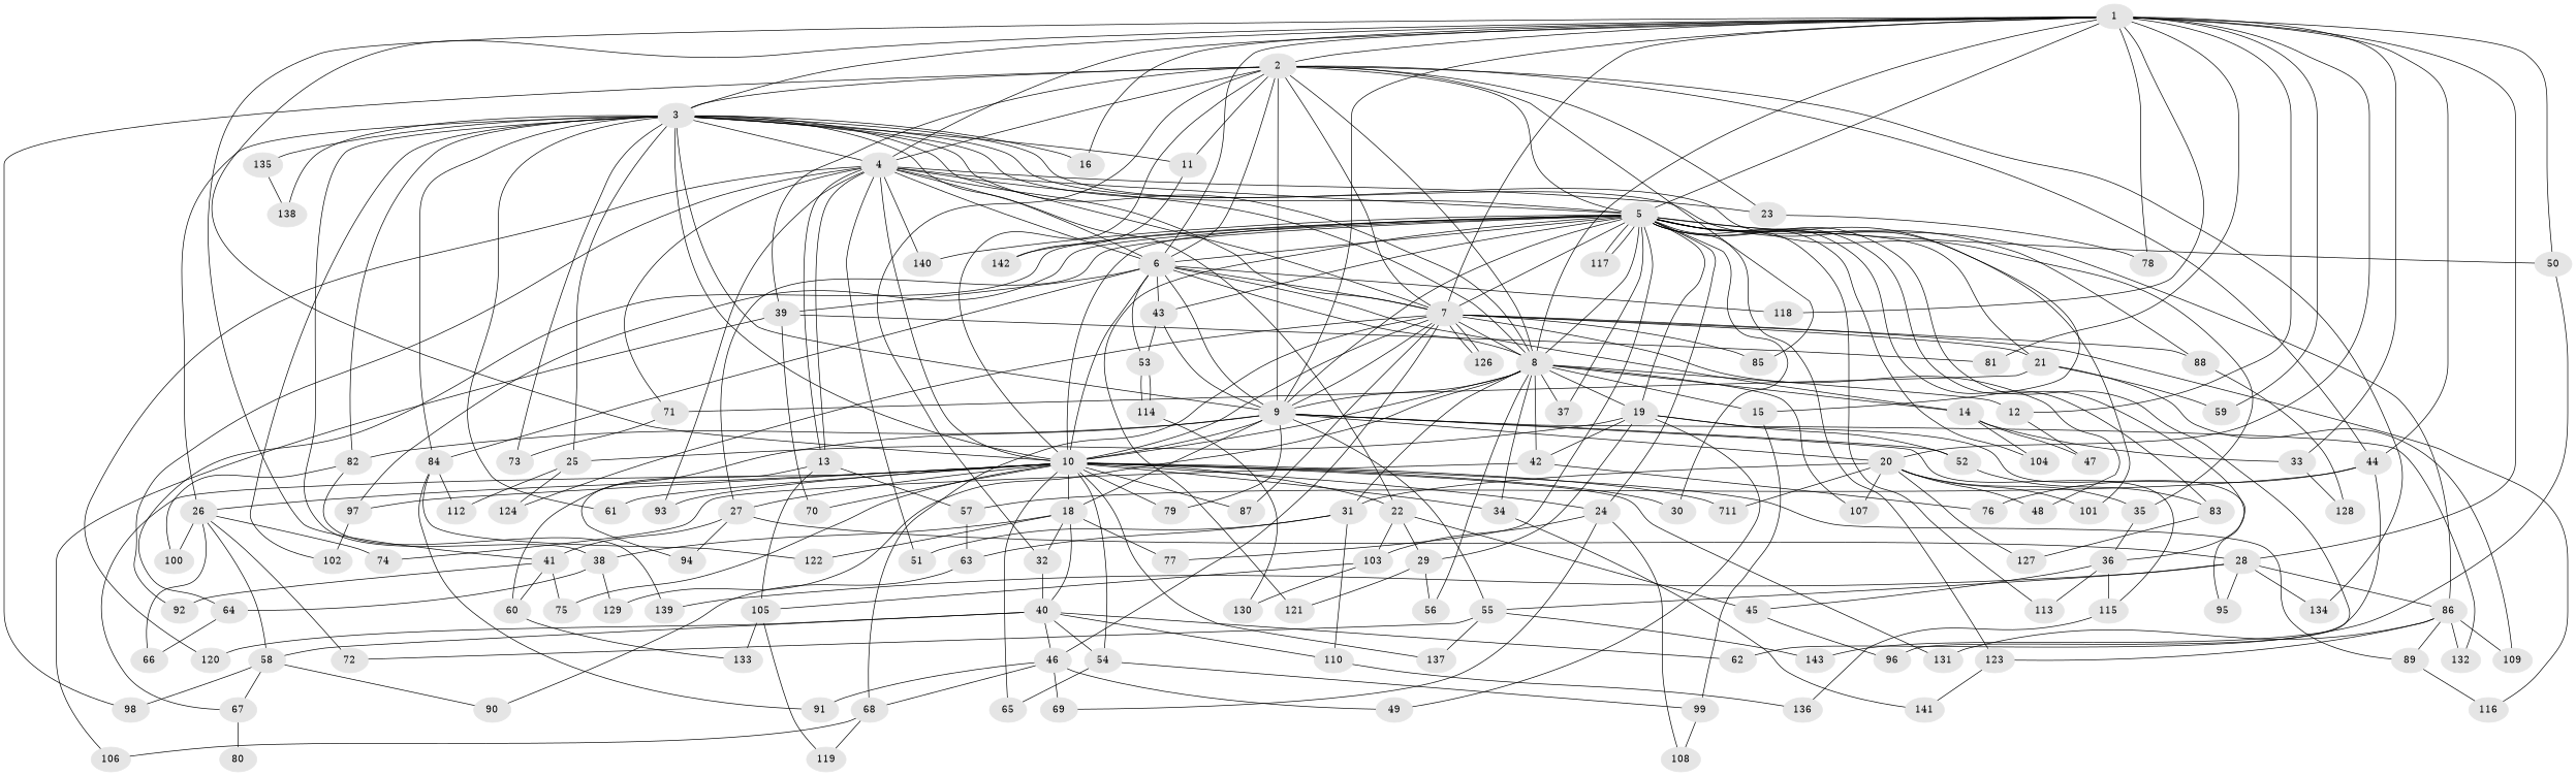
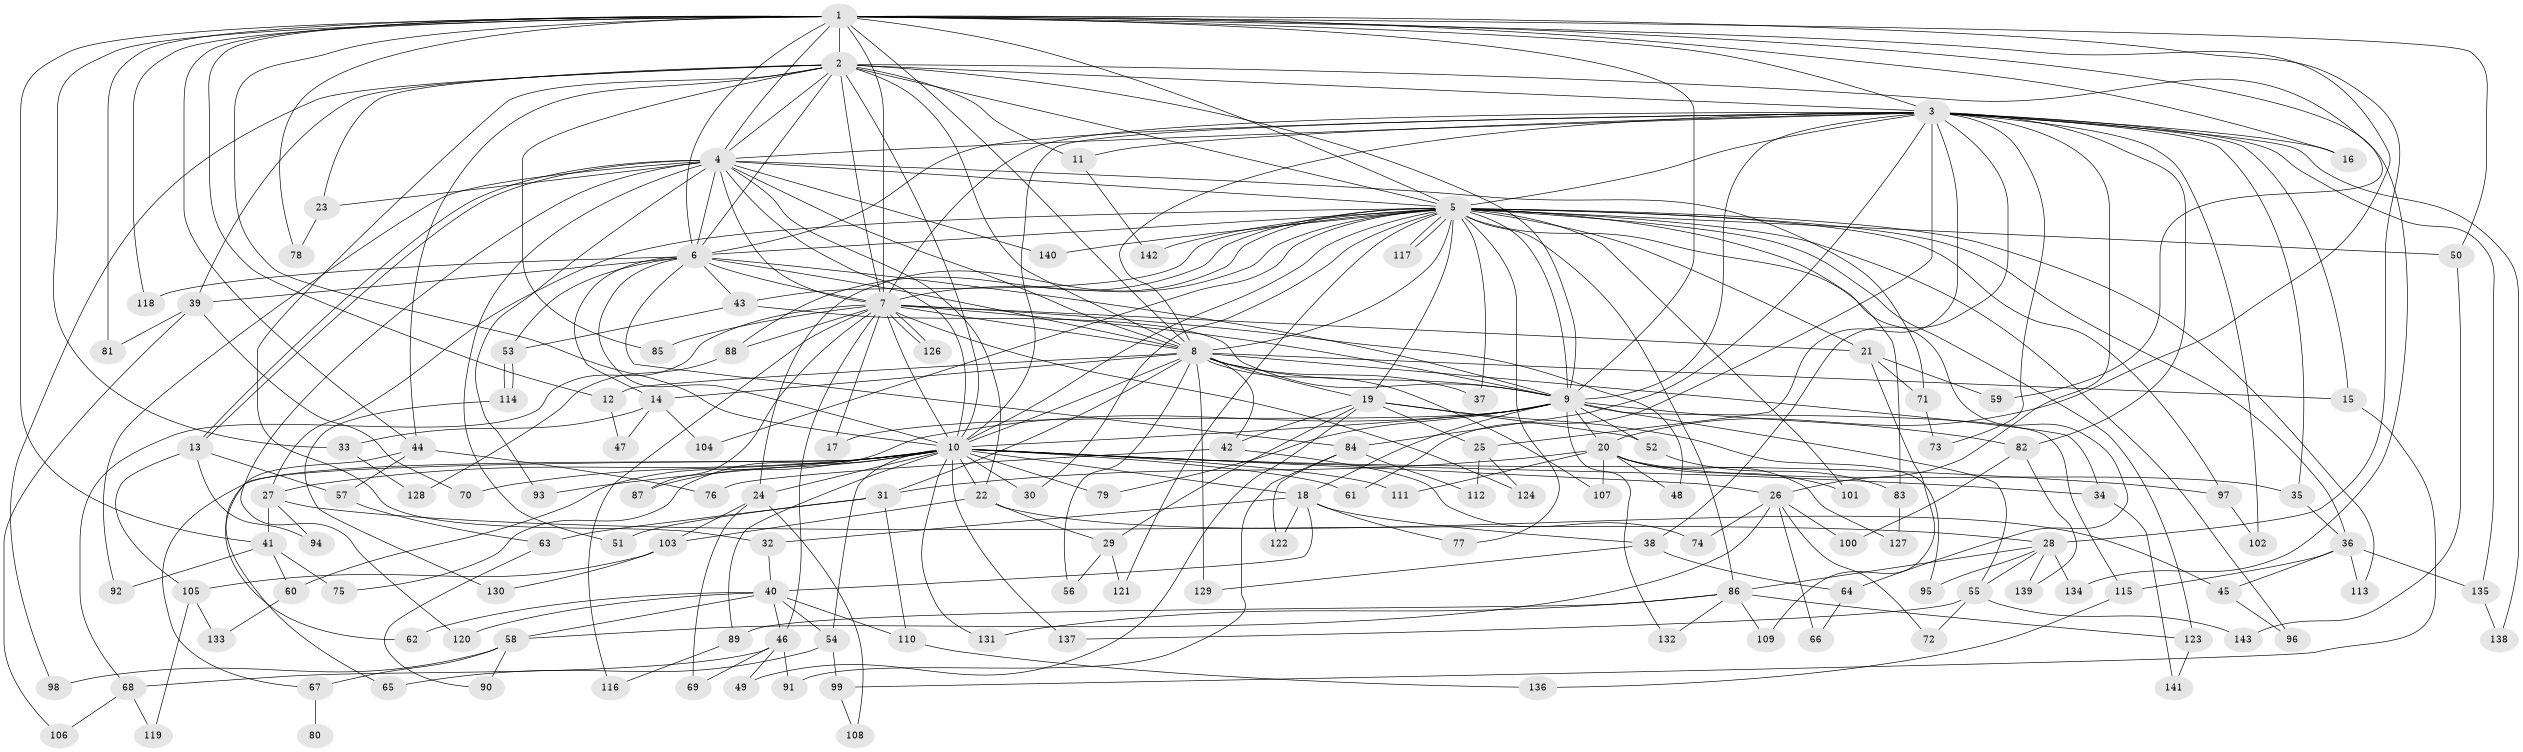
  graph {
    node [color=gray90 style=filled]
    1
    2
    3
    4
    5
    6
    7
    8
    9
    10
    12
    16
    20
    28
    33
    41
    44
    50
    59
    78
    81
    118
    11
    23
    32
    39
    85
    98
    134
    15
    25
    26
    35
    38
    61
    73
    82
    84
    102
    135
    138
    13
    22
    51
    71
    92
    93
    120
    140
    19
    21
    24
    27
    30
    36
    37
    43
    64
    77
    83
    86
    88
    96
    97
    101
    104
    113
    117
    121
    123
    142
    14
    53
+   17
    46
    48
    68
    87
    116
    124
    126
    31
    34
    42
    56
    107
    129
    18
    52
    55
    60
    79
    115
    132
    54
    65
    67
    70
    75
    89
-   111 [label=711]
+   111
    131
    137
    47
    127
    95
    139
    128
    57
    62
    76
    143
    40
    106
    99
    112
    58
    66
    72
    74
    100
    122
    91
    94
    105
    29
    45
    103
    49
    109
    69
    108
    141
    114
    119
    63
    110
    133
    136
    80
    130
    90
    1 -- 2
    1 -- 3
    1 -- 4
    1 -- 5
    1 -- 6
    1 -- 7
    1 -- 8
    1 -- 9
    1 -- 10
    1 -- 12
    1 -- 16
    1 -- 20
    1 -- 28
    1 -- 33
    1 -- 41
    1 -- 44
    1 -- 50
    1 -- 59
    1 -- 78
    1 -- 81
    1 -- 118
    2 -- 3
    2 -- 4
    2 -- 5
    2 -- 6
    2 -- 7
    2 -- 8
    2 -- 9
    2 -- 10
    2 -- 44
    2 -- 11
    2 -- 23
    2 -- 32
    2 -- 39
    2 -- 85
    2 -- 98
    2 -- 134
    3 -- 4
    3 -- 5
    3 -- 6
    3 -- 7
    3 -- 8
    3 -- 9
    3 -- 10
    3 -- 16
    3 -- 11
    3 -- 15
    3 -- 25
    3 -- 26
    3 -- 35
    3 -- 38
    3 -- 61
    3 -- 73
    3 -- 82
    3 -- 84
    3 -- 102
    3 -- 135
    3 -- 138
    4 -- 5
    4 -- 6
    4 -- 7
    4 -- 8
    4 -- 10
    4 -- 23
    4 -- 13
    4 -- 13
    4 -- 22
    4 -- 51
    4 -- 71
    4 -- 92
    4 -- 93
    4 -- 120
    4 -- 140
    5 -- 6
    5 -- 7
    5 -- 8
    5 -- 9
    5 -- 10
    5 -- 50
    5 -- 140
    5 -- 19
    5 -- 21
    5 -- 24
    5 -- 27
    5 -- 30
    5 -- 36
    5 -- 37
    5 -- 43
    5 -- 64
    5 -- 77
    5 -- 83
    5 -- 86
    5 -- 88
    5 -- 96
    5 -- 97
    5 -- 101
    5 -- 104
    5 -- 113
    5 -- 117
    5 -- 117
    5 -- 121
    5 -- 123
    5 -- 142
    6 -- 7
    6 -- 8
    6 -- 9
    6 -- 10
    6 -- 118
    6 -- 39
    6 -- 84
    6 -- 43
    6 -- 14
    6 -- 53
    7 -- 8
    7 -- 9
    7 -- 10
    7 -- 85
    7 -- 21
    7 -- 88
+   7 -- 17
    7 -- 46
    7 -- 48
    7 -- 68
    7 -- 87
    7 -- 116
    7 -- 124
    7 -- 126
    7 -- 126
    8 -- 9
    8 -- 10
    8 -- 12
    8 -- 15
    8 -- 19
    8 -- 37
    8 -- 14
    8 -- 31
    8 -- 34
    8 -- 42
    8 -- 56
    8 -- 107
    8 -- 129
    9 -- 10
    9 -- 20
    9 -- 82
+   9 -- 17
    9 -- 18
    9 -- 52
    9 -- 55
    9 -- 60
    9 -- 79
    9 -- 115
    9 -- 132
    10 -- 26
    10 -- 61
    10 -- 22
    10 -- 93
    10 -- 24
    10 -- 27
    10 -- 30
    10 -- 97
    10 -- 87
    10 -- 34
    10 -- 18
    10 -- 79
    10 -- 54
    10 -- 65
    10 -- 67
    10 -- 70
    10 -- 75
    10 -- 89
    10 -- 111
    10 -- 131
    10 -- 137
    12 -- 47
    20 -- 35
    20 -- 101
    20 -- 48
    20 -- 31
    20 -- 107
    20 -- 111
    20 -- 127
    28 -- 134
    28 -- 86
    28 -- 55
    28 -- 95
    28 -- 139
    33 -- 128
    41 -- 92
    41 -- 60
    41 -- 75
    44 -- 57
    44 -- 62
    44 -- 76
    50 -- 143
    11 -- 142
    23 -- 78
    32 -- 40
    39 -- 81
    39 -- 70
    39 -- 106
    15 -- 99
    25 -- 124
    25 -- 112
    26 -- 58
    26 -- 66
    26 -- 72
    26 -- 74
    26 -- 100
    35 -- 36
    38 -- 64
    38 -- 129
    82 -- 139
    82 -- 100
    84 -- 112
    84 -- 122
    84 -- 91
    135 -- 138
    13 -- 57
    13 -- 94
    13 -- 105
    22 -- 29
    22 -- 45
    22 -- 103
    71 -- 73
    19 -- 25
    19 -- 42
    19 -- 52
    19 -- 95
    19 -- 29
    19 -- 49
    21 -- 59
    21 -- 71
    21 -- 109
    24 -- 103
    24 -- 69
    24 -- 108
    27 -- 28
    27 -- 41
    27 -- 94
+   36 -- 135
    36 -- 113
    36 -- 115
    36 -- 45
    43 -- 9
    43 -- 53
    64 -- 66
    83 -- 127
    86 -- 123
    86 -- 132
    86 -- 89
    86 -- 131
    86 -- 109
    88 -- 128
    97 -- 102
    123 -- 141
    14 -- 33
    14 -- 104
    14 -- 47
    53 -- 114
    53 -- 114
    46 -- 68
    46 -- 91
    46 -- 49
    46 -- 69
    68 -- 106
    68 -- 119
    31 -- 51
    31 -- 63
    31 -- 110
    34 -- 141
    42 -- 76
    42 -- 74
    18 -- 32
    18 -- 38
    18 -- 77
    18 -- 40
    18 -- 122
    52 -- 83
    55 -- 137
    55 -- 143
    55 -- 72
    60 -- 133
    115 -- 136
    54 -- 65
    54 -- 99
    67 -- 80
    89 -- 116
    57 -- 63
    40 -- 120
    40 -- 46
    40 -- 54
    40 -- 62
    40 -- 58
    40 -- 110
    99 -- 108
    58 -- 98
    58 -- 67
    58 -- 90
    105 -- 119
    105 -- 133
    29 -- 121
    29 -- 56
    45 -- 96
    103 -- 105
    103 -- 130
    114 -- 130
    63 -- 90
    110 -- 136
  }
